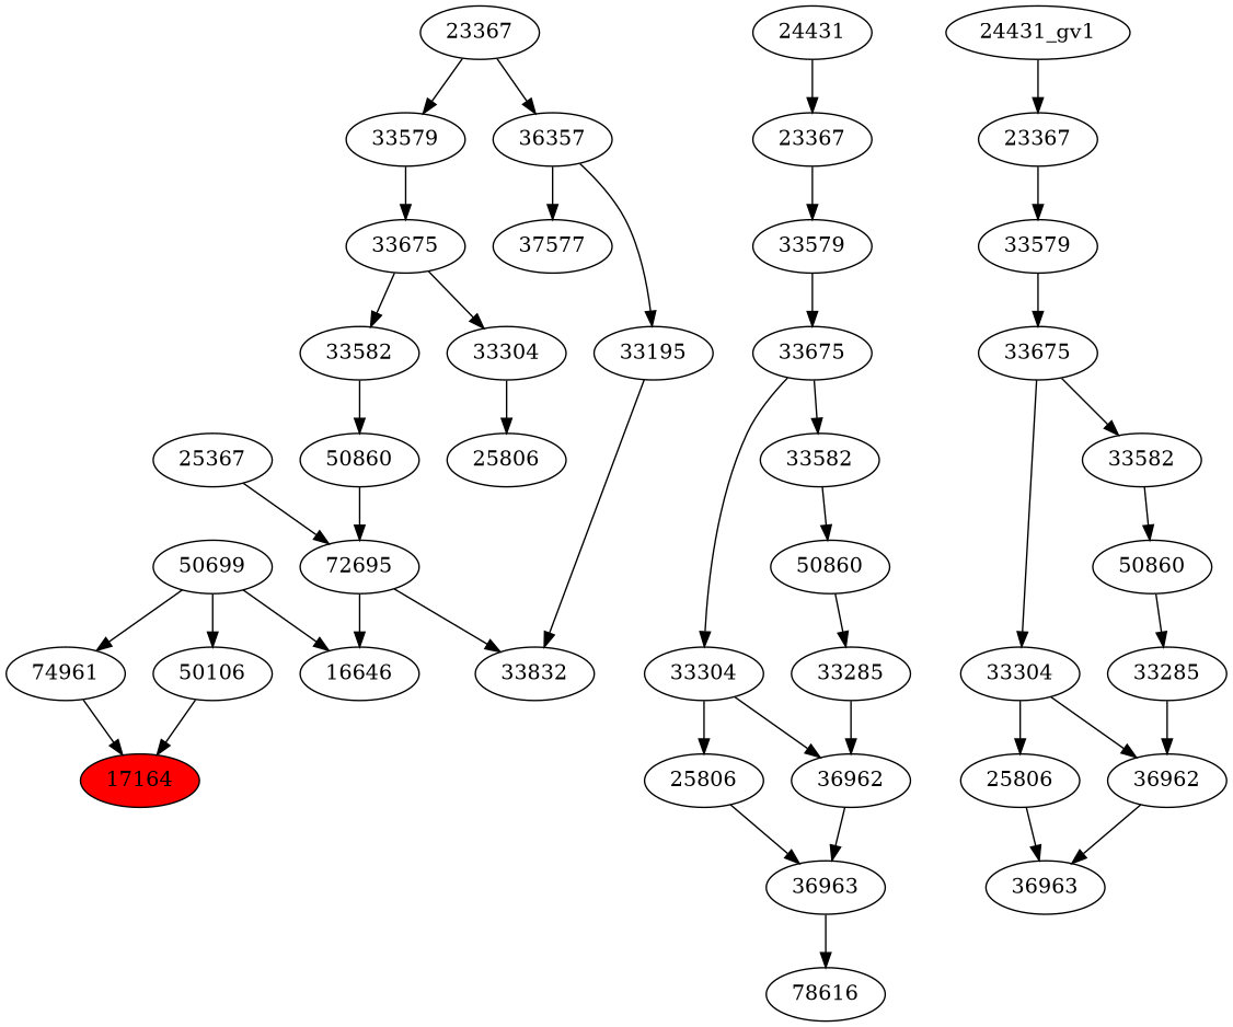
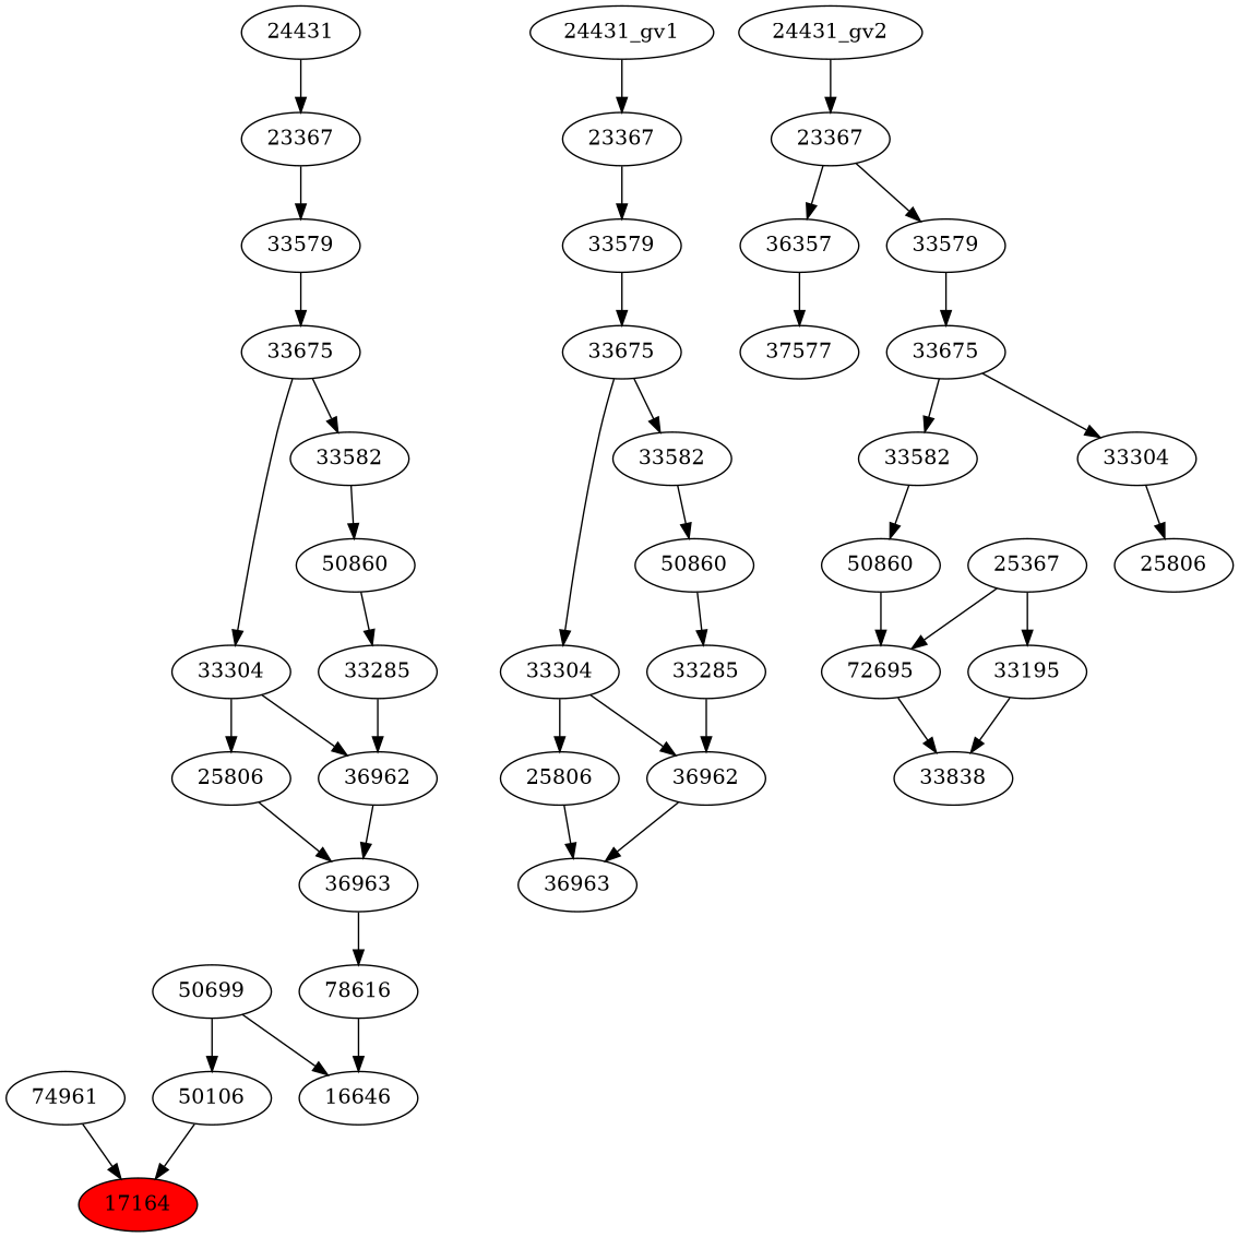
  strict digraph {
    n1 [fillcolor=red label=17164 style=filled]
    n2 [label=74961]
    n3 [label=50106]
    n4 [label=50699]
    n5 [label=16646]
    n6 [label=78616]
    n7 [label=36963]
    n8 [label=36962]
    n9 [label=25806]
    n10 [label=33285]
    n11 [label=33304]
    n12 [label=50860]
    n13 [label=33675]
    n14 [label=33582]
    n15 [label=33579]
    n16 [label=23367]
    n17 [label=24431]
    n18 [label=36963]
    n19 [label=36962]
    n20 [label=25806]
    n21 [label=33285]
    n22 [label=33304]
    n23 [label=50860]
    n24 [label=33675]
    n25 [label=33582]
    n26 [label=33579]
    n27 [label=23367]
    "24431_gv1"
    n29 [label=50860]
    n30 [label=72695]
-   n31 [label=33832]
+   n31 [label=33838]
    n32 [label=33582]
    n33 [label=33195]
    n34 [label=25806]
    n35 [label=33304]
    n36 [label=37577]
    n37 [label=36357]
    n38 [label=25367]
    n39 [label=33675]
    n40 [label=23367]
    n41 [label=33579]
+   "24431_gv2"
    subgraph sub_1 {
      n1
      n2
      n3
      n4
      n5
      n6
      n7
      n8
      n9
      n10
      n11
      n12
      n13
      n14
      n15
      n16
      n17
    }
    subgraph sub_2 {
      n18
      n19
      n20
      n21
      n22
      n23
      n24
      n25
      n26
      n27
      "24431_gv1"
    }
    subgraph sub_3 {
      n29
      n30
      n31
      n32
      n33
      n34
      n35
      n36
      n37
      n38
      n39
      n40
      n41
+     "24431_gv2"
    }
    n2 -> n1
    n3 -> n1
-   n4 -> n2
    n4 -> n3
    n4 -> n5
-   n30 -> n5
+   n6 -> n5
    n7 -> n6
    n8 -> n7
    n9 -> n7
    n10 -> n8
    n11 -> n8
    n11 -> n9
    n12 -> n10
    n13 -> n11
    n13 -> n14
    n14 -> n12
    n15 -> n13
    n16 -> n15
    n17 -> n16
    n19 -> n18
    n20 -> n18
    n21 -> n19
    n22 -> n19
    n22 -> n20
    n23 -> n21
    n24 -> n22
    n24 -> n25
    n25 -> n23
    n26 -> n24
    n27 -> n26
    "24431_gv1" -> n27
    n29 -> n30
    n30 -> n31
    n32 -> n29
    n33 -> n31
    n35 -> n34
    n37 -> n36
    n38 -> n30
-   n37 -> n33
+   n38 -> n33
    n39 -> n32
    n39 -> n35
    n40 -> n37
    n40 -> n41
    n41 -> n39
+   "24431_gv2" -> n40
  }
